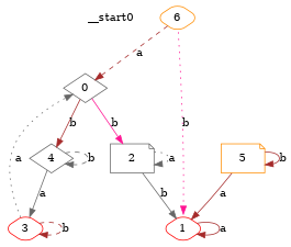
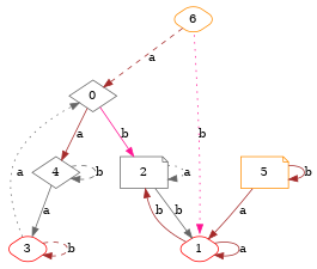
  digraph {
    rankdir=TB
    node [color=gray40 shape=diamond fillcolor=white style=filled]
    edge [color=brown style=solid]
-   __start0 [shape=none fillcolor="" style=""]
    n2 [label=0]
    n3 [label=2 shape=note]
    n4 [label=4]
    n5 [color=red label=1 style="rounded,filled"]
    n6 [color=red label=3 style="rounded,filled"]
    n7 [color=darkorange label=5 shape=note]
    n8 [color=darkorange label=6 style="rounded,filled"]
    n2 -> n3 [color=deeppink label=b]
-   n2 -> n4 [label=b]
+   n2 -> n4 [label=a]
    n3 -> n3 [color=gray40 label=a style=dotted]
    n3 -> n5 [color=gray40 label=b]
    n4 -> n4 [color=gray40 label=b style=dashed]
    n4 -> n6 [color=gray40 label=a]
+   n5 -> n3 [label=b]
    n5 -> n5 [label=a]
    n6 -> n2 [color=gray40 label=a style=dotted]
    n6 -> n6 [label=b style=dashed]
    n7 -> n5 [label=a]
    n7 -> n7 [label=b]
    n8 -> n2 [label=a style=dashed]
    n8 -> n5 [color=deeppink label=b style=dotted]
  }
